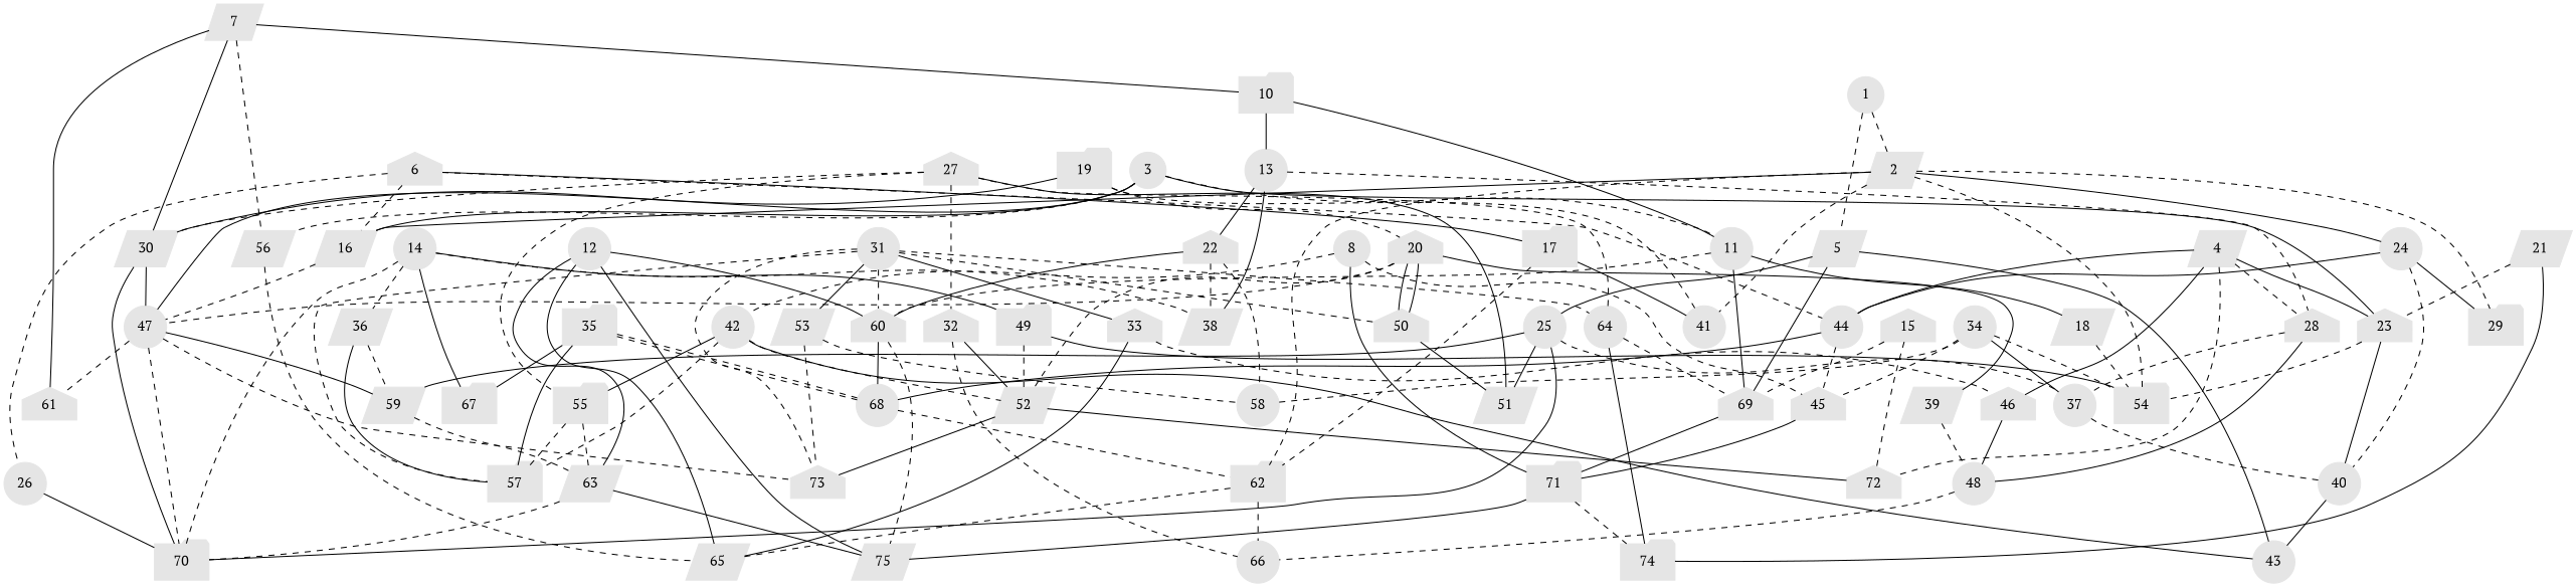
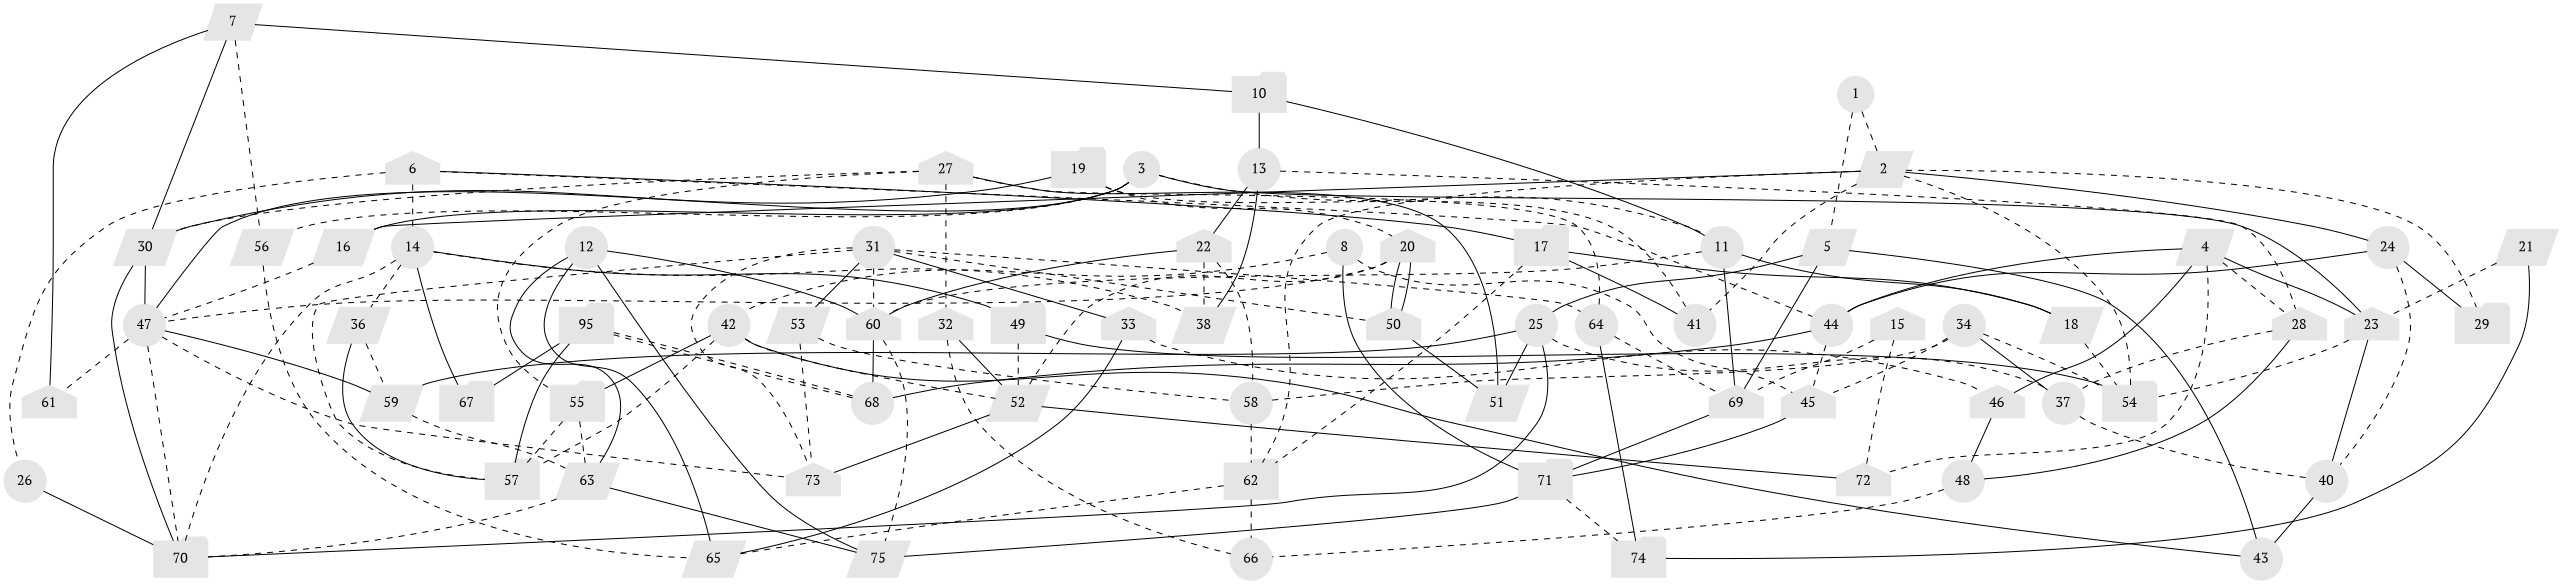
  graph {
    fontname="PT Serif"
    node [color=gray90 fontname="PT Serif" shape=circle style=filled]
    edge [fontname="PT Serif" style=dashed]
    2 [shape=parallelogram]
    1
    5 [shape=parallelogram]
    16 [shape=parallelogram]
    24
    29 [shape=folder]
    41
    54 [shape=folder]
    62 [shape=folder]
    25
    43
    69 [shape=house]
    47
    44
    40
    65 [shape=parallelogram]
    66
    3
    11
    23 [shape=house]
    56 [shape=parallelogram]
    18 [shape=parallelogram]
    60 [shape=house]
    61 [shape=house]
    70 [shape=folder]
    59 [shape=parallelogram]
    73 [shape=house]
    4 [shape=parallelogram]
    28 [shape=house]
    46 [shape=house]
    72 [shape=house]
    37
    48
    45 [shape=house]
    68
    51 [shape=parallelogram]
    71 [shape=folder]
    6 [shape=house]
    17 [shape=folder]
    26
    7 [shape=parallelogram]
    10 [shape=folder]
    30 [shape=parallelogram]
    13
    8
    42
    52 [shape=parallelogram]
    55 [shape=folder]
    57 [shape=folder]
    75 [shape=parallelogram]
    74 [shape=folder]
    22 [shape=house]
    38 [shape=parallelogram]
    12
    63 [shape=parallelogram]
    58
    14
    36 [shape=parallelogram]
    49 [shape=folder]
    67 [shape=folder]
    15 [shape=house]
    19 [shape=folder]
    20 [shape=house]
-   39 [shape=parallelogram]
    50 [shape=house]
    21 [shape=parallelogram]
    27 [shape=house]
    32 [shape=house]
    64
    31
    33 [shape=house]
    53 [shape=parallelogram]
    34
-   35 [shape=folder]
+   35 [shape=folder label=95]
    2 -- 16 [style=solid]
    2 -- 24 [style=solid]
    2 -- 29
    2 -- 41
    2 -- 54
    2 -- 62
    1 -- 2
    1 -- 5
    5 -- 25 [style=solid]
    5 -- 43 [style=solid]
    5 -- 69 [style=solid]
    16 -- 47
    24 -- 29 [style=solid]
    24 -- 44 [style=solid]
    24 -- 40
    62 -- 65
    62 -- 66
    25 -- 70 [style=solid]
    25 -- 59 [style=solid]
    25 -- 37
    25 -- 51 [style=solid]
    69 -- 71 [style=solid]
    47 -- 61
    47 -- 70
    47 -- 59 [style=solid]
    47 -- 73
    44 -- 45
    44 -- 68 [style=solid]
    40 -- 43 [style=solid]
    3 -- 16 [style=solid]
    3 -- 47 [style=solid]
    3 -- 11
    3 -- 23 [style=solid]
    3 -- 56
    11 -- 69 [style=solid]
    11 -- 18 [style=solid]
    11 -- 60
    23 -- 54
    23 -- 40 [style=solid]
    56 -- 65
    18 -- 54
    60 -- 68 [style=solid]
    60 -- 75
    59 -- 63
    4 -- 44 [style=solid]
    4 -- 23 [style=solid]
    4 -- 28
    4 -- 46 [style=solid]
    4 -- 72
    28 -- 37
    28 -- 48 [style=solid]
    46 -- 48 [style=solid]
    37 -- 40
    48 -- 66
    45 -- 71 [style=solid]
    71 -- 75 [style=solid]
    71 -- 74
-   6 -- 16
+   6 -- 14
    6 -- 44
    6 -- 17 [style=solid]
    6 -- 26
    17 -- 41 [style=solid]
    17 -- 62
+   17 -- 18 [style=solid]
    26 -- 70 [style=solid]
    7 -- 56
    7 -- 61 [style=solid]
    7 -- 10 [style=solid]
    7 -- 30 [style=solid]
    10 -- 11 [style=solid]
    10 -- 13 [style=solid]
    30 -- 47 [style=solid]
    30 -- 70 [style=solid]
    13 -- 28
    13 -- 22 [style=solid]
    13 -- 38 [style=solid]
    8 -- 45
    8 -- 71 [style=solid]
    8 -- 42
    42 -- 43 [style=solid]
    42 -- 52
    42 -- 55 [style=solid]
    42 -- 57
    52 -- 73 [style=solid]
    52 -- 72 [style=solid]
    55 -- 57
    55 -- 63
    22 -- 60 [style=solid]
    22 -- 38
    22 -- 58
    12 -- 65 [style=solid]
    12 -- 60 [style=solid]
    12 -- 75 [style=solid]
    12 -- 63 [style=solid]
    63 -- 70
    63 -- 75 [style=solid]
-   68 -- 62
+   58 -- 62
    14 -- 70
    14 -- 38
    14 -- 36
    14 -- 49 [style=solid]
    14 -- 67 [style=solid]
    36 -- 59
    36 -- 57 [style=solid]
    49 -- 54 [style=solid]
    49 -- 52
    15 -- 69
    15 -- 72
    19 -- 41
    19 -- 30 [style=solid]
    19 -- 20
    20 -- 47
    20 -- 52
-   20 -- 39 [style=solid]
    20 -- 50 [style=solid]
    20 -- 50 [style=solid]
-   39 -- 48
    50 -- 51 [style=solid]
    21 -- 23
    21 -- 74 [style=solid]
    27 -- 51 [style=solid]
    27 -- 30
    27 -- 55
    27 -- 32
    27 -- 64
    32 -- 66
    32 -- 52 [style=solid]
    64 -- 69
    64 -- 74 [style=solid]
    31 -- 60
    31 -- 73
    31 -- 57
    31 -- 50
    31 -- 64
    31 -- 33 [style=solid]
    31 -- 53 [style=solid]
    33 -- 65 [style=solid]
    33 -- 46
    53 -- 73
    53 -- 58
    34 -- 54
    34 -- 37 [style=solid]
    34 -- 45
    34 -- 58
    35 -- 68
    35 -- 68
    35 -- 57 [style=solid]
    35 -- 67 [style=solid]
  }
